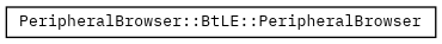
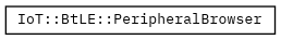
  digraph {
    rankdir=LR
    fontname="IBM Plex Mono"
-   n1 [color=black fillcolor=white fontname="IBM Plex Mono" fontsize=10 height=0.2 label="PeripheralBrowser::BtLE::PeripheralBrowser" shape=record style=filled width=0.4]
+   n1 [color=black fillcolor=white fontname="IBM Plex Mono" fontsize=10 height=0.2 label="IoT::BtLE::PeripheralBrowser" shape=record style=filled width=0.4]
  }
